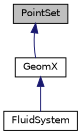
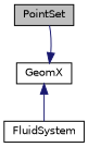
  digraph {
    node [color=black fillcolor=white fontname=Helvetica fontsize=10 shape=record style=filled]
    edge [color=midnightblue dir=back fontname=Helvetica fontsize=10 labelfontname=Helvetica labelfontsize=10 style=solid]
    n1 [fillcolor=grey75 fontcolor=black height=0.2 label=PointSet width=0.4]
    n2 [height=0.2 label=FluidSystem width=0.4]
    n3 [height=0.2 label=GeomX width=0.4]
-   n1 -> n3
+   n3 -> n1
    n3 -> n2
  }
